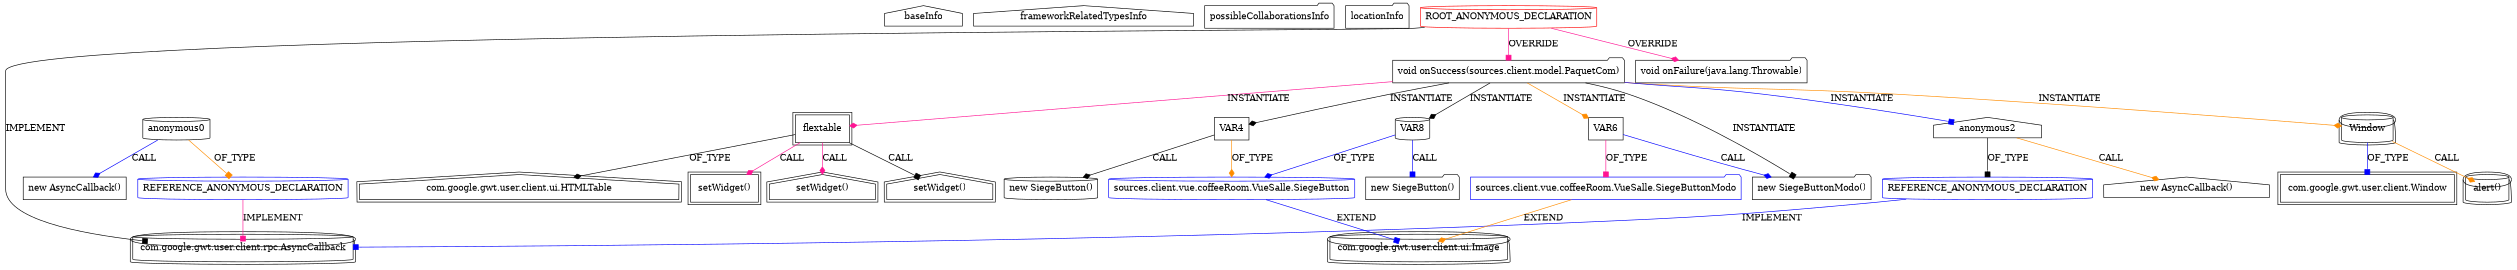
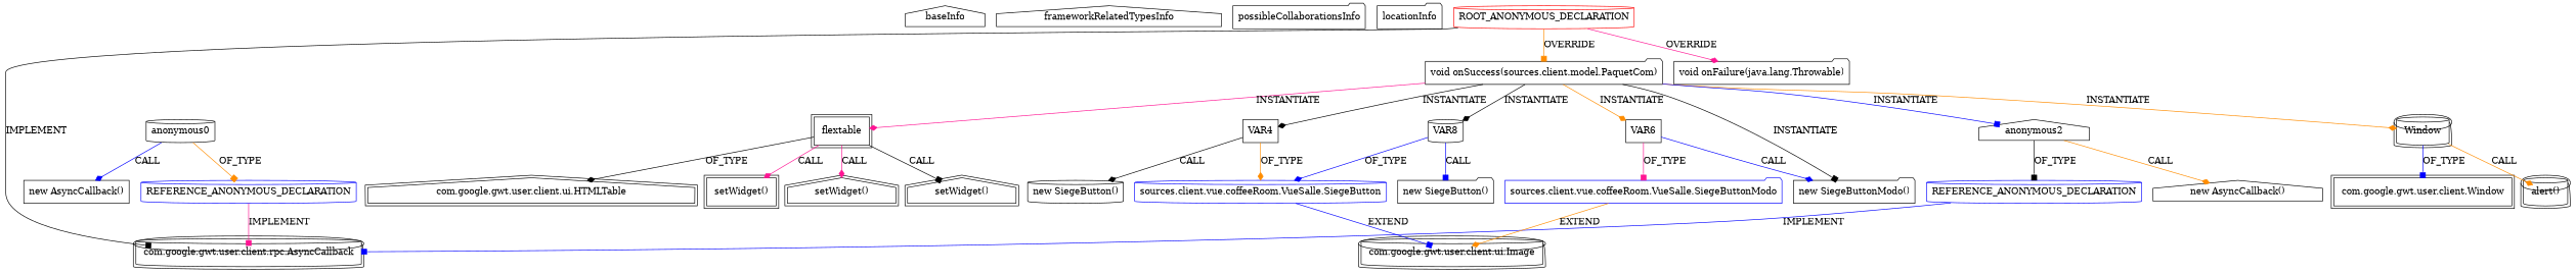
  digraph {
    node [shape=cylinder isFrameworkType=false vertexType=VARIABLE_EXPRESION]
    edge [arrowhead=diamond color=black]
    baseInfo [category=extension_graph graphId=240 isAnonymous=true possibleRelation=true shape=house isFrameworkType="" vertexType=""]
    frameworkRelatedTypesInfo [0="com.google.gwt.user.client.rpc.AsyncCallback" shape=house isFrameworkType="" vertexType=""]
    possibleCollaborationsInfo [0="240~OVERRIDING_METHOD_DECLARATION-INSTANTIATION-~com.google.gwt.user.client.rpc.AsyncCallback ~com.google.gwt.user.client.ui.Image ~true~false" 1="240~OVERRIDING_METHOD_DECLARATION-INSTANTIATION-OVERRIDING_METHOD_DECLARATION-INSTANTIATION-~com.google.gwt.user.client.rpc.AsyncCallback ~com.google.gwt.user.client.ui.Image ~true~false" 2="240~OVERRIDING_METHOD_DECLARATION-INSTANTIATION-~com.google.gwt.user.client.rpc.AsyncCallback ~com.google.gwt.user.client.rpc.AsyncCallback ~true~true" shape=folder isFrameworkType="" vertexType=""]
    locationInfo [contextSignature="void refresh()" filePath="/MainMain-ChatCafeine/ChatCafeine-master/ChatCafeine/src/sources/client/vue/coffeeRoom/VueSalle.java" graphId=240 projectName="MainMain-ChatCafeine" shape=folder isFrameworkType="" vertexType=""]
    n5 [color=red label=ROOT_ANONYMOUS_DECLARATION vertexType=ROOT_ANONYMOUS_DECLARATION]
    n6 [isFrameworkType=true label="com.google.gwt.user.client.rpc.AsyncCallback" peripheries=2 vertexType=FRAMEWORK_INTERFACE_TYPE]
    n7 [label="void onFailure(java.lang.Throwable)" shape=folder vertexType=OVERRIDING_METHOD_DECLARATION]
    n8 [label="void onSuccess(sources.client.model.PaquetCom)" shape=folder vertexType=OVERRIDING_METHOD_DECLARATION]
    n9 [isFrameworkType=true label=Window peripheries=2]
    n10 [label=anonymous2 shape=house]
    n11 [isFrameworkType=true label=flextable peripheries=2 shape=box]
    n12 [label=VAR4 shape=box]
    n13 [label=VAR6 shape=box]
    n14 [label=VAR8]
    n15 [label="new SiegeButtonModo()" shape=folder vertexType=CONSTRUCTOR_CALL]
    n16 [label=anonymous0]
    n17 [color=blue label=REFERENCE_ANONYMOUS_DECLARATION vertexType=REFERENCE_ANONYMOUS_DECLARATION]
    n18 [label="new AsyncCallback()" shape=box vertexType=CONSTRUCTOR_CALL]
    n19 [isFrameworkType=true label="com.google.gwt.user.client.Window" peripheries=2 shape=box vertexType=FRAMEWORK_CLASS_TYPE]
    n20 [isFrameworkType=true label="alert()" peripheries=2 vertexType=INSIDE_CALL]
    n21 [color=blue label=REFERENCE_ANONYMOUS_DECLARATION vertexType=REFERENCE_ANONYMOUS_DECLARATION]
    n22 [label="new AsyncCallback()" shape=house vertexType=CONSTRUCTOR_CALL]
    n23 [isFrameworkType=true label="com.google.gwt.user.client.ui.HTMLTable" peripheries=2 shape=house vertexType=FRAMEWORK_CLASS_TYPE]
    n24 [isFrameworkType=true label="setWidget()" peripheries=2 shape=box vertexType=INSIDE_CALL]
    n25 [isFrameworkType=true label="setWidget()" peripheries=2 shape=house vertexType=INSIDE_CALL]
    n26 [isFrameworkType=true label="setWidget()" peripheries=2 shape=house vertexType=INSIDE_CALL]
    n27 [color=blue label="sources.client.vue.coffeeRoom.VueSalle.SiegeButton" vertexType=REFERENCE_CLIENT_CLASS_DECLARATION]
    n28 [label="new SiegeButton()" vertexType=CONSTRUCTOR_CALL]
    n29 [color=blue label="sources.client.vue.coffeeRoom.VueSalle.SiegeButtonModo" shape=folder vertexType=REFERENCE_CLIENT_CLASS_DECLARATION]
    n30 [label="new SiegeButton()" shape=folder vertexType=CONSTRUCTOR_CALL]
    n31 [isFrameworkType=true label="com.google.gwt.user.client.ui.Image" peripheries=2 vertexType=FRAMEWORK_CLASS_TYPE]
    n5 -> n6 [arrowhead=box label=IMPLEMENT]
    n5 -> n7 [color=deeppink label=OVERRIDE]
-   n5 -> n8 [arrowhead=box color=deeppink label=OVERRIDE]
+   n5 -> n8 [arrowhead=box color=darkorange label=OVERRIDE]
    n8 -> n9 [color=darkorange label=INSTANTIATE]
    n8 -> n10 [arrowhead=box color=blue label=INSTANTIATE]
    n8 -> n11 [color=deeppink label=INSTANTIATE]
    n8 -> n12 [label=INSTANTIATE]
    n8 -> n13 [color=darkorange label=INSTANTIATE]
    n8 -> n14 [label=INSTANTIATE]
    n8 -> n15 [arrowhead=box label=INSTANTIATE]
    n9 -> n19 [arrowhead=box color=blue label=OF_TYPE]
    n9 -> n20 [color=darkorange label=CALL]
    n10 -> n21 [arrowhead=box label=OF_TYPE]
    n10 -> n22 [color=darkorange label=CALL]
    n11 -> n23 [label=OF_TYPE]
    n11 -> n24 [color=deeppink label=CALL]
    n11 -> n25 [color=deeppink label=CALL]
    n11 -> n26 [arrowhead=box label=CALL]
    n12 -> n27 [color=darkorange label=OF_TYPE]
    n12 -> n28 [label=CALL]
    n13 -> n15 [color=blue label=CALL]
    n13 -> n29 [arrowhead=box color=deeppink label=OF_TYPE]
    n14 -> n27 [color=blue label=OF_TYPE]
    n14 -> n30 [arrowhead=box color=blue label=CALL]
    n16 -> n17 [arrowhead=box color=darkorange label=OF_TYPE]
    n16 -> n18 [color=blue label=CALL]
    n17 -> n6 [arrowhead=box color=deeppink label=IMPLEMENT]
    n21 -> n6 [arrowhead=box color=blue label=IMPLEMENT]
    n27 -> n31 [arrowhead=box color=blue label=EXTEND]
    n29 -> n31 [color=darkorange label=EXTEND]
  }
